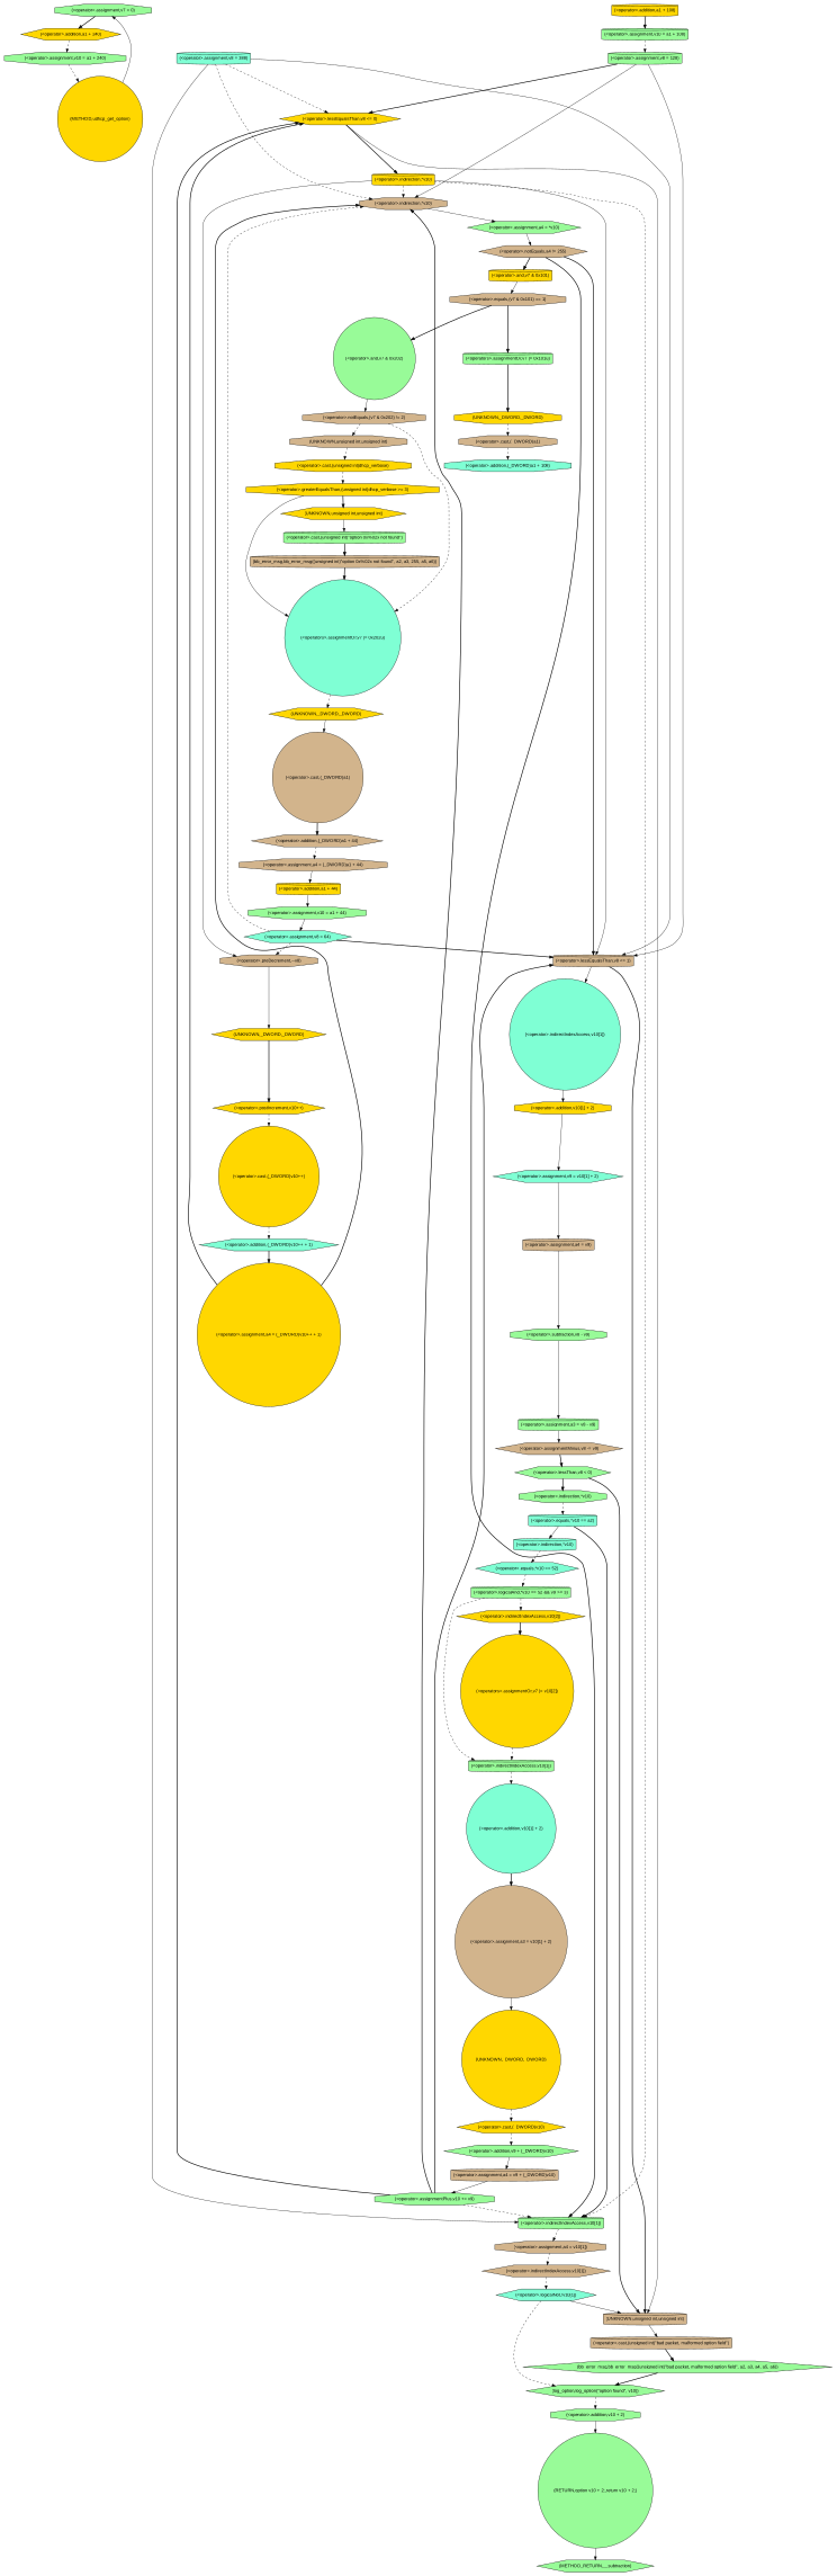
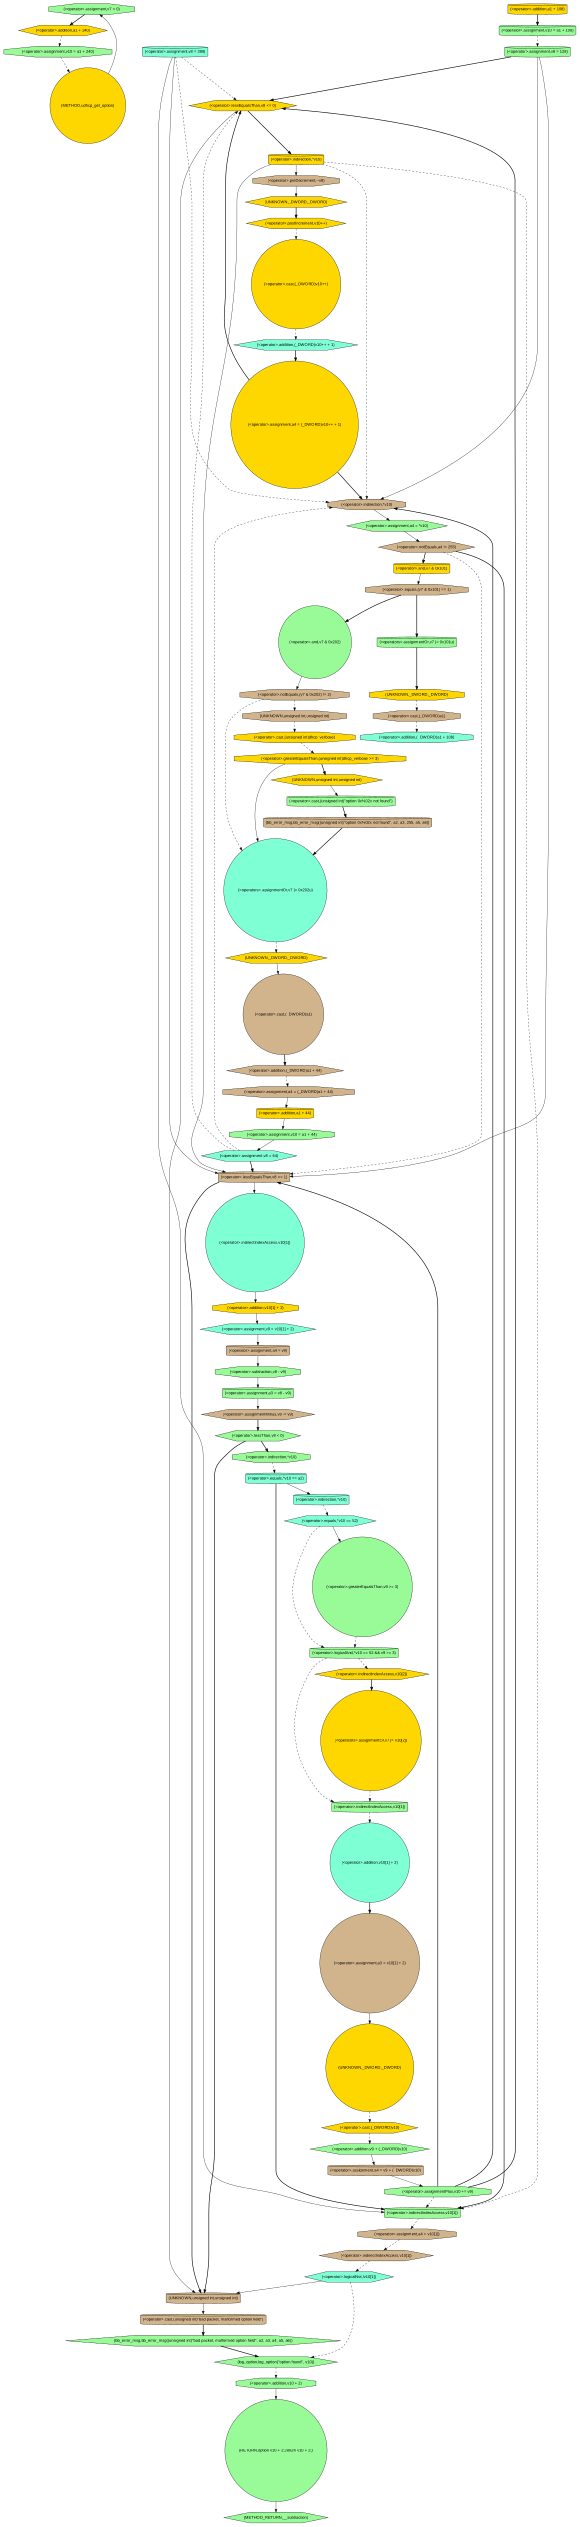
  digraph {
    fontname="Liberation Sans"
    node [fillcolor=palegreen fontname="Liberation Sans" shape=hexagon style=filled]
    edge [fontname="Liberation Sans" style=dashed]
    n1 [label="(<operator>.assignment,v7 = 0)" shape=octagon]
    n2 [fillcolor=gold label="(<operator>.addition,a1 + 240)"]
    n3 [label="(<operator>.assignment,v10 = a1 + 240)" shape=octagon]
    n4 [fillcolor=gold label="(METHOD,udhcp_get_option)" shape=circle]
    n5 [fillcolor=aquamarine label="(<operator>.assignment,v8 = 388)" shape=cylinder]
    n6 [fillcolor=gold label="(<operator>.lessEqualsThan,v8 <= 0)"]
    n7 [fillcolor=tan label="(<operator>.indirection,*v10)" shape=octagon]
    n8 [fillcolor=tan label="(<operator>.lessEqualsThan,v8 <= 1)" shape=cylinder]
    n9 [label="(<operator>.indirectIndexAccess,v10[1])" shape=cylinder]
    n10 [fillcolor=gold label="(<operator>.indirection,*v10)" shape=cylinder]
    n11 [fillcolor=tan label="(UNKNOWN,unsigned int,unsigned int)" shape=cylinder]
    n12 [label="(<operator>.assignment,a4 = *v10)"]
    n13 [fillcolor=aquamarine label="(<operator>.indirectIndexAccess,v10[1])" shape=circle]
    n14 [fillcolor=tan label="(<operator>.assignment,a4 = v10[1])" shape=octagon]
    n15 [fillcolor=tan label="(<operator>.preDecrement,--v8)" shape=octagon]
    n16 [fillcolor=tan label="(<operator>.cast,(unsigned int)\"bad packet, malformed option field\")" shape=cylinder]
    n17 [fillcolor=gold label="(UNKNOWN,_DWORD,_DWORD)"]
    n18 [fillcolor=gold label="(<operator>.postIncrement,v10++)"]
    n19 [fillcolor=gold label="(<operator>.assignment,a4 = (_DWORD)v10++ + 1)" shape=circle]
    n20 [fillcolor=aquamarine label="(<operator>.addition,(_DWORD)v10++ + 1)"]
    n21 [fillcolor=gold label="(<operator>.cast,(_DWORD)v10++)" shape=circle]
    n22 [fillcolor=tan label="(<operator>.notEquals,a4 != 255)"]
    n23 [fillcolor=gold label="(<operator>.and,v7 & 0x101)" shape=cylinder]
    n24 [fillcolor=tan label="(<operator>.equals,(v7 & 0x101) == 1)" shape=octagon]
    n25 [label="(<operators>.assignmentOr,v7 |= 0x101u)" shape=cylinder]
    n26 [label="(<operator>.and,v7 & 0x202)" shape=circle]
    n27 [fillcolor=gold label="(UNKNOWN,_DWORD,_DWORD)" shape=octagon]
    n28 [fillcolor=tan label="(<operator>.notEquals,(v7 & 0x202) != 2)" shape=octagon]
    n29 [fillcolor=tan label="(<operator>.cast,(_DWORD)a1)" shape=octagon]
    n30 [fillcolor=gold label="(<operator>.addition,a1 + 108)" shape=cylinder]
    n31 [label="(<operator>.assignment,v10 = a1 + 108)" shape=cylinder]
    n32 [fillcolor=aquamarine label="(<operator>.addition,(_DWORD)a1 + 108)" shape=octagon]
    n33 [label="(<operator>.assignment,v8 = 128)" shape=cylinder]
    n34 [fillcolor=tan label="(UNKNOWN,unsigned int,unsigned int)" shape=octagon]
    n35 [fillcolor=aquamarine label="(<operators>.assignmentOr,v7 |= 0x202u)" shape=circle]
    n36 [fillcolor=gold label="(<operator>.cast,(unsigned int)dhcp_verbose)" shape=octagon]
    n37 [fillcolor=gold label="(UNKNOWN,_DWORD,_DWORD)"]
    n38 [fillcolor=gold label="(<operator>.greaterEqualsThan,(unsigned int)dhcp_verbose >= 3)" shape=octagon]
    n39 [fillcolor=gold label="(UNKNOWN,unsigned int,unsigned int)"]
    n40 [label="(<operator>.cast,(unsigned int)\"option 0x%02x not found\")" shape=cylinder]
    n41 [fillcolor=tan label="(bb_error_msg,bb_error_msg((unsigned int)\"option 0x%02x not found\", a2, a3, 255, a5, a6))" shape=cylinder]
    n42 [fillcolor=tan label="(<operator>.cast,(_DWORD)a1)" shape=circle]
    n43 [fillcolor=tan label="(<operator>.assignment,a4 = (_DWORD)a1 + 44)" shape=octagon]
    n44 [fillcolor=gold label="(<operator>.addition,a1 + 44)" shape=cylinder]
    n45 [label="(<operator>.assignment,v10 = a1 + 44)" shape=octagon]
    n46 [fillcolor=tan label="(<operator>.addition,(_DWORD)a1 + 44)"]
    n47 [fillcolor=aquamarine label="(<operator>.assignment,v8 = 64)"]
    n48 [fillcolor=gold label="(<operator>.addition,v10[1] + 2)" shape=octagon]
    n49 [fillcolor=aquamarine label="(<operator>.assignment,v9 = v10[1] + 2)"]
    n50 [fillcolor=tan label="(<operator>.assignment,a4 = v9)" shape=cylinder]
    n51 [label="(<operator>.subtraction,v8 - v9)" shape=octagon]
    n52 [label="(<operator>.assignment,a3 = v8 - v9)" shape=cylinder]
    n53 [fillcolor=tan label="(<operator>.assignmentMinus,v8 -= v9)"]
    n54 [label="(<operator>.lessThan,v8 < 0)"]
    n55 [label="(<operator>.indirection,*v10)" shape=octagon]
    n56 [fillcolor=aquamarine label="(<operator>.equals,*v10 == a2)" shape=cylinder]
    n57 [fillcolor=aquamarine label="(<operator>.indirection,*v10)" shape=cylinder]
    n58 [fillcolor=aquamarine label="(<operator>.equals,*v10 == 52)"]
    n59 [label="(<operator>.logicalAnd,*v10 == 52 && v9 >= 3)" shape=cylinder]
    n60 [fillcolor=gold label="(<operator>.indirectIndexAccess,v10[2])"]
    n61 [label="(<operator>.indirectIndexAccess,v10[1])" shape=cylinder]
    n62 [fillcolor=gold label="(<operators>.assignmentOr,v7 |= v10[2])" shape=circle]
    n63 [fillcolor=aquamarine label="(<operator>.addition,v10[1] + 2)" shape=circle]
+   n64 [label="(<operator>.greaterEqualsThan,v9 >= 3)" shape=circle]
    n65 [fillcolor=tan label="(<operator>.assignment,a3 = v10[1] + 2)" shape=circle]
    n66 [fillcolor=gold label="(UNKNOWN,_DWORD,_DWORD)" shape=circle]
    n67 [fillcolor=gold label="(<operator>.cast,(_DWORD)v10)"]
    n68 [fillcolor=tan label="(<operator>.assignment,a4 = v9 + (_DWORD)v10)" shape=cylinder]
    n69 [label="(<operator>.assignmentPlus,v10 += v9)" shape=octagon]
    n70 [label="(<operator>.addition,v9 + (_DWORD)v10)"]
    n71 [fillcolor=tan label="(<operator>.indirectIndexAccess,v10[1])"]
    n72 [fillcolor=aquamarine label="(<operator>.logicalNot,!v10[1])"]
    n73 [label="(log_option,log_option(\"option found\", v10))"]
    n74 [label="(<operator>.addition,v10 + 2)" shape=octagon]
    n75 [label="(bb_error_msg,bb_error_msg((unsigned int)\"bad packet, malformed option field\", a2, a3, a4, a5, a6))"]
    n76 [label="(RETURN,option v10 + 2;,return v10 + 2;)" shape=circle]
    n77 [label="(METHOD_RETURN,__subtraction)"]
    n1 -> n2 [style=bold]
    n2 -> n3
    n3 -> n4
    n4 -> n1 [style=solid]
    n5 -> n6
    n5 -> n7
    n5 -> n8 [style=solid]
    n5 -> n9 [style=solid]
    n6 -> n10 [style=bold]
    n6 -> n11 [style=solid]
    n7 -> n12 [style=solid]
    n8 -> n11 [style=bold]
    n8 -> n13 [style=solid]
    n9 -> n14
    n10 -> n7
    n10 -> n8 [style=solid]
    n10 -> n9
    n10 -> n15 [style=solid]
    n11 -> n16 [style=solid]
    n12 -> n22 [style=solid]
    n13 -> n48 [style=solid]
    n14 -> n71
    n15 -> n17 [style=solid]
    n16 -> n75 [style=bold]
    n17 -> n18 [style=bold]
    n18 -> n21
    n19 -> n6 [style=bold]
    n19 -> n7 [style=bold]
    n20 -> n19 [style=bold]
    n21 -> n20
-   n22 -> n8 [style=bold]
+   n22 -> n8
    n22 -> n9 [style=bold]
    n22 -> n23 [style=bold]
    n23 -> n24 [style=solid]
    n24 -> n25 [style=bold]
    n24 -> n26 [style=bold]
    n25 -> n27 [style=bold]
    n26 -> n28 [style=solid]
    n27 -> n29
    n28 -> n34
    n28 -> n35
    n29 -> n32
    n30 -> n31 [style=bold]
    n31 -> n33
    n33 -> n6 [style=bold]
    n33 -> n7 [style=solid]
    n33 -> n8 [style=solid]
    n34 -> n36
    n35 -> n37
    n36 -> n38
    n37 -> n42 [style=solid]
    n38 -> n35 [style=solid]
    n38 -> n39 [style=bold]
    n39 -> n40 [style=solid]
    n40 -> n41 [style=bold]
    n41 -> n35 [style=bold]
    n42 -> n46 [style=bold]
    n43 -> n44 [style=solid]
    n44 -> n45 [style=solid]
    n45 -> n47 [style=solid]
    n46 -> n43
-   n47 -> n15
+   n47 -> n6
    n47 -> n7
    n47 -> n8 [style=bold]
    n48 -> n49 [style=solid]
    n49 -> n50 [style=solid]
    n50 -> n51 [style=solid]
    n51 -> n52 [style=solid]
    n52 -> n53 [style=solid]
    n53 -> n54 [style=bold]
    n54 -> n11 [style=bold]
    n54 -> n55 [style=bold]
    n55 -> n56
    n56 -> n9 [style=bold]
    n56 -> n57 [style=solid]
    n57 -> n58
    n58 -> n59
+   n58 -> n64 [style=solid]
    n59 -> n60
    n59 -> n61
    n60 -> n62 [style=bold]
    n61 -> n63
    n62 -> n61
    n63 -> n65 [style=bold]
+   n64 -> n59
    n65 -> n66 [style=solid]
    n66 -> n67
    n67 -> n70
    n68 -> n69 [style=solid]
    n69 -> n6 [style=bold]
    n69 -> n7 [style=bold]
    n69 -> n8 [style=bold]
    n69 -> n9
    n70 -> n68 [style=solid]
    n71 -> n72
    n72 -> n11 [style=solid]
    n72 -> n73
    n73 -> n74
    n74 -> n76 [style=solid]
    n75 -> n73 [style=bold]
    n76 -> n77 [style=solid]
  }
